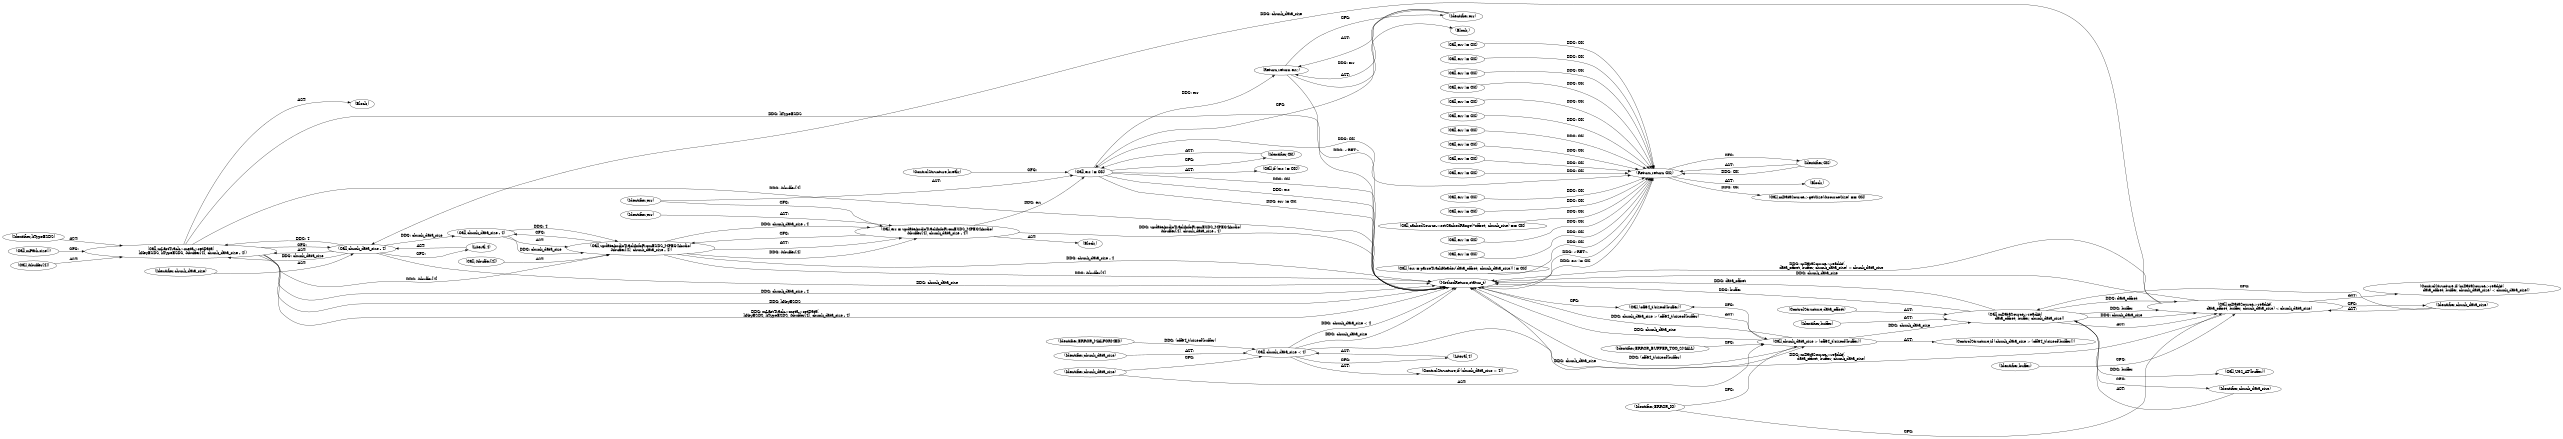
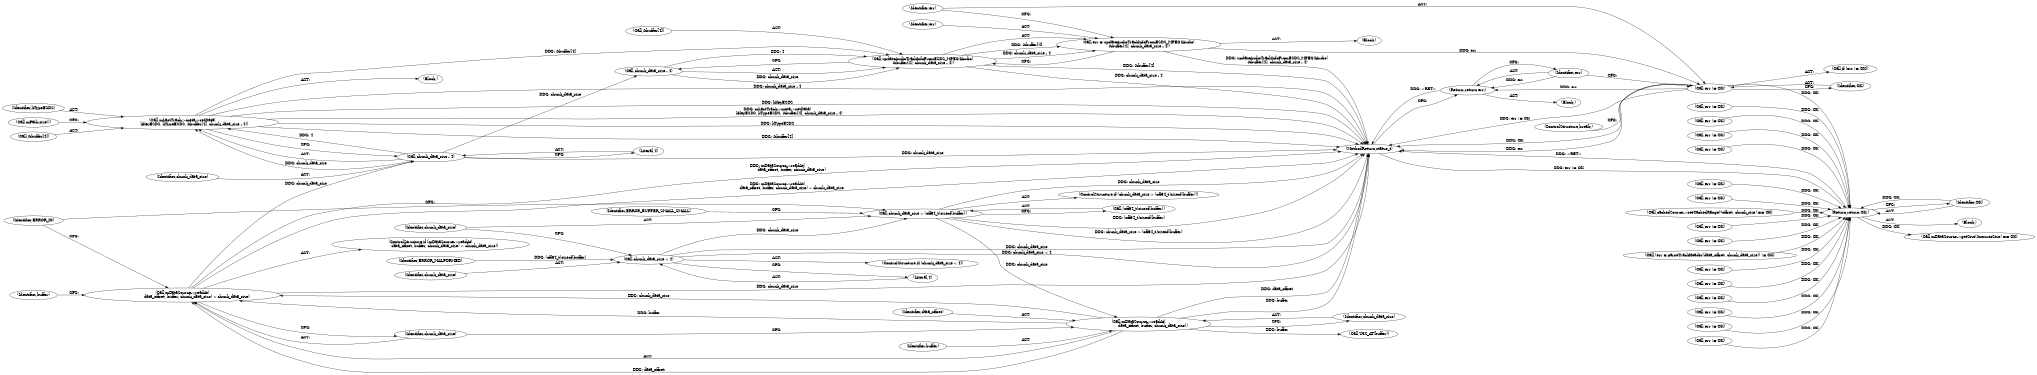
  digraph {
    rankdir=LR
    n1 [label="(Call,mLastTrack->meta->setData(\n                    kKeyESDS, kTypeESDS, &buffer[4], chunk_data_size - 4))"]
    n2 [label="(Call,chunk_data_size - 4)"]
    n3 [label="(Call,updateAudioTrackInfoFromESDS_MPEG4Audio(\n &buffer[4], chunk_data_size - 4))"]
    n4 [label="(MethodReturn,status_t)"]
    n5 [label="(Block,)"]
    n6 [label="(Call,chunk_data_size - 4)"]
    n7 [label="(Literal,4)"]
    n8 [label="(Call,err = updateAudioTrackInfoFromESDS_MPEG4Audio(\n &buffer[4], chunk_data_size - 4))"]
    n9 [label="(Return,return err;)"]
    n10 [label="(Return,return OK;)"]
    n11 [label="(Call,mDataSource->readAt(\n                        data_offset, buffer, chunk_data_size) < chunk_data_size)"]
    n12 [label="(ControlStructure,if (mDataSource->readAt(\n                        data_offset, buffer, chunk_data_size) < chunk_data_size))"]
    n13 [label="(Identifier,chunk_data_size)"]
    n14 [label="(Call,mDataSource->readAt(\n                        data_offset, buffer, chunk_data_size))"]
    n15 [label="(Call,U32_AT(buffer))"]
    n16 [label="(Identifier,chunk_data_size)"]
    n17 [label="(Call,chunk_data_size > (off64_t)sizeof(buffer))"]
    n18 [label="(ControlStructure,if (chunk_data_size > (off64_t)sizeof(buffer)))"]
    n19 [label="(Call,(off64_t)sizeof(buffer))"]
    n20 [label="(Call,chunk_data_size < 4)"]
    n21 [label="(ControlStructure,if (chunk_data_size < 4))"]
    n22 [label="(Literal,4)"]
    n23 [label="(Call,err != OK)"]
    n24 [label="(Block,)"]
    n25 [label="(Call,if (err != OK))"]
    n26 [label="(Identifier,OK)"]
    n27 [label="(Block,)"]
    n28 [label="(Identifier,err)"]
    n29 [label="(Identifier,OK)"]
    n30 [label="(Block,)"]
    n31 [label="(Call,mDataSource->getSize(&sourceSize) == OK)"]
    n32 [label="(Call,err != OK)"]
    n33 [label="(Identifier,chunk_data_size)"]
    n34 [label="(Identifier,ERROR_MALFORMED)"]
    n35 [label="(Identifier,chunk_data_size)"]
    n36 [label="(Call,err != OK)"]
    n37 [label="(Call,&buffer[4])"]
    n38 [label="(Call,cachedSource->setCachedRange(*offset, chunk_size) == OK)"]
-   n39 [label="(ControlStructure,data_offset)"]
+   n39 [label="(Identifier,data_offset)"]
    n40 [label="(Call,err != OK)"]
    n41 [label="(Identifier,buffer)"]
    n42 [label="(Call,err != OK)"]
    n43 [label="(Identifier,ERROR_IO)"]
    n44 [label="(Identifier,kTypeESDS)"]
-   n45 [label="(Identifier,ERROR_BUFFER_TOO_SMALL)"]
+   n45 [label="(Identifier,ERROR_BUFFER_SMALL_SMALL)"]
    n46 [label="(Call,(err = parseTrackHeader(data_offset, chunk_data_size)) != OK)"]
    n47 [label="(Identifier,err)"]
    n48 [label="(Call,err != OK)"]
    n49 [label="(Call,err != OK)"]
    n50 [label="(Call,err != OK)"]
    n51 [label="(Identifier,chunk_data_size)"]
    n52 [label="(ControlStructure,break;)"]
    n53 [label="(Call,err != OK)"]
    n54 [label="(Identifier,buffer)"]
    n55 [label="(Call,err != OK)"]
    n56 [label="(Call,mPath.size())"]
    n57 [label="(Call,err != OK)"]
    n58 [label="(Identifier,err)"]
    n59 [label="(Call,err != OK)"]
    n60 [label="(Call,err != OK)"]
    n61 [label="(Call,&buffer[4])"]
    n62 [label="(Call,err != OK)"]
    n63 [label="(Call,err != OK)"]
    n1 -> n2 [label="CFG: "]
    n1 -> n3 [label="DDG: &buffer[4]"]
    n1 -> n4 [label="DDG: chunk_data_size - 4"]
    n1 -> n4 [label="DDG: kKeyESDS"]
    n1 -> n4 [label="DDG: mLastTrack->meta->setData(\n                    kKeyESDS, kTypeESDS, &buffer[4], chunk_data_size - 4)"]
    n1 -> n4 [label="DDG: kTypeESDS"]
    n1 -> n4 [label="DDG: &buffer[4]"]
    n1 -> n5 [label="AST: "]
    n2 -> n1 [label="AST: "]
    n2 -> n1 [label="DDG: chunk_data_size"]
    n2 -> n1 [label="DDG: 4"]
    n2 -> n4 [label="DDG: chunk_data_size"]
    n2 -> n6 [label="DDG: chunk_data_size"]
    n2 -> n7 [label="CFG: "]
    n3 -> n4 [label="DDG: &buffer[4]"]
    n3 -> n4 [label="DDG: chunk_data_size - 4"]
    n3 -> n6 [label="CFG: "]
    n3 -> n8 [label="AST: "]
    n3 -> n8 [label="DDG: &buffer[4]"]
    n3 -> n8 [label="DDG: chunk_data_size - 4"]
-   n4 -> n19 [label="CFG: "]
+   n4 -> n9 [label="CFG: "]
    n4 -> n10 [label="DDG: err != OK"]
    n6 -> n3 [label="AST: "]
    n6 -> n3 [label="DDG: chunk_data_size"]
    n6 -> n3 [label="DDG: 4"]
    n7 -> n2 [label="AST: "]
    n8 -> n3 [label="CFG: "]
    n8 -> n4 [label="DDG: updateAudioTrackInfoFromESDS_MPEG4Audio(\n &buffer[4], chunk_data_size - 4)"]
    n8 -> n23 [label="DDG: err"]
    n8 -> n24 [label="AST: "]
    n9 -> n4 [label="DDG: <RET>"]
    n9 -> n27 [label="AST: "]
    n9 -> n28 [label="CFG: "]
    n10 -> n4 [label="DDG: <RET>"]
    n10 -> n29 [label="CFG: "]
    n10 -> n30 [label="AST: "]
    n10 -> n31 [label="DDG: OK"]
    n11 -> n2 [label="DDG: chunk_data_size"]
    n11 -> n4 [label="DDG: mDataSource->readAt(\n                        data_offset, buffer, chunk_data_size) < chunk_data_size"]
    n11 -> n4 [label="DDG: chunk_data_size"]
    n11 -> n4 [label="DDG: mDataSource->readAt(\n                        data_offset, buffer, chunk_data_size)"]
    n11 -> n12 [label="AST: "]
    n11 -> n13 [label="CFG: "]
    n13 -> n11 [label="AST: "]
    n13 -> n14 [label="CFG: "]
    n14 -> n4 [label="DDG: data_offset"]
    n14 -> n4 [label="DDG: buffer"]
    n14 -> n11 [label="AST: "]
    n14 -> n11 [label="DDG: data_offset"]
    n14 -> n11 [label="DDG: buffer"]
    n14 -> n11 [label="DDG: chunk_data_size"]
    n14 -> n15 [label="DDG: buffer"]
    n14 -> n16 [label="CFG: "]
    n16 -> n14 [label="AST: "]
    n17 -> n4 [label="DDG: (off64_t)sizeof(buffer)"]
    n17 -> n4 [label="DDG: chunk_data_size > (off64_t)sizeof(buffer)"]
    n17 -> n4 [label="DDG: chunk_data_size"]
    n17 -> n14 [label="DDG: chunk_data_size"]
    n17 -> n18 [label="AST: "]
    n17 -> n19 [label="CFG: "]
    n19 -> n17 [label="AST: "]
    n20 -> n4 [label="DDG: chunk_data_size < 4"]
    n20 -> n4 [label="DDG: chunk_data_size"]
    n20 -> n17 [label="DDG: chunk_data_size"]
    n20 -> n21 [label="AST: "]
    n20 -> n22 [label="CFG: "]
    n22 -> n20 [label="AST: "]
    n23 -> n4 [label="DDG: OK"]
    n23 -> n4 [label="DDG: err"]
    n23 -> n4 [label="DDG: err != OK"]
    n23 -> n9 [label="DDG: err"]
    n23 -> n10 [label="DDG: OK"]
    n23 -> n25 [label="AST: "]
    n23 -> n26 [label="CFG: "]
    n26 -> n23 [label="AST: "]
    n28 -> n9 [label="AST: "]
    n28 -> n9 [label="DDG: err"]
    n28 -> n23 [label="CFG: "]
    n29 -> n10 [label="AST: "]
    n29 -> n10 [label="DDG: OK"]
    n32 -> n10 [label="DDG: OK"]
    n33 -> n17 [label="AST: "]
    n33 -> n20 [label="CFG: "]
    n34 -> n20 [label="DDG: (off64_t)sizeof(buffer)"]
    n35 -> n2 [label="AST: "]
    n36 -> n10 [label="DDG: OK"]
    n37 -> n3 [label="AST: "]
    n38 -> n10 [label="DDG: OK"]
    n39 -> n14 [label="AST: "]
    n40 -> n10 [label="DDG: OK"]
    n41 -> n11 [label="CFG: "]
    n42 -> n10 [label="DDG: OK"]
    n43 -> n11 [label="CFG: "]
    n43 -> n17 [label="CFG: "]
    n44 -> n1 [label="AST: "]
    n45 -> n17 [label="CFG: "]
    n46 -> n10 [label="DDG: OK"]
    n47 -> n8 [label="CFG: "]
    n47 -> n23 [label="AST: "]
    n48 -> n10 [label="DDG: OK"]
    n49 -> n10 [label="DDG: OK"]
    n50 -> n10 [label="DDG: OK"]
    n51 -> n20 [label="AST: "]
    n52 -> n23 [label="CFG: "]
    n53 -> n10 [label="DDG: OK"]
    n54 -> n14 [label="AST: "]
    n55 -> n10 [label="DDG: OK"]
    n56 -> n1 [label="CFG: "]
    n57 -> n10 [label="DDG: OK"]
    n58 -> n8 [label="AST: "]
    n59 -> n10 [label="DDG: OK"]
    n60 -> n10 [label="DDG: OK"]
    n61 -> n1 [label="AST: "]
    n62 -> n10 [label="DDG: OK"]
    n63 -> n10 [label="DDG: OK"]
  }
